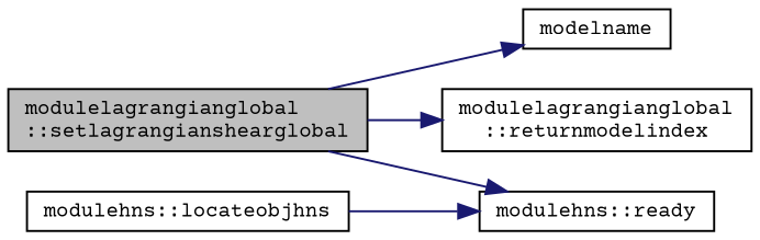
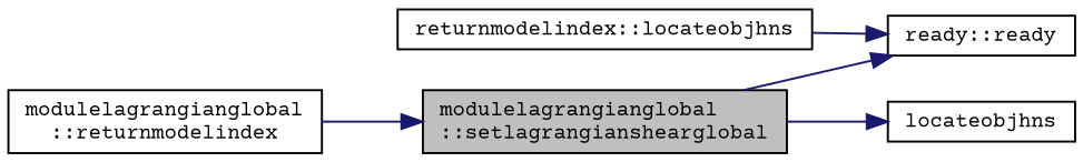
  digraph {
    fontname="Courier Prime"
    rankdir=LR
    node [color=black fillcolor=white fontname="Courier Prime" fontsize=10 shape=record style=filled]
    edge [color=midnightblue fontname="Courier Prime" fontsize=10 labelfontname=Helvetica labelfontsize=10 style=solid]
    n1 [fillcolor=grey75 fontcolor=black height=0.2 label="modulelagrangianglobal\l::setlagrangianshearglobal" width=0.4]
-   n2 [height=0.2 label=modelname width=0.4]
-   n3 [height=0.2 label="modulehns::ready" width=0.4]
+   n2 [height=0.2 label=locateobjhns width=0.4]
+   n3 [height=0.2 label="ready::ready" width=0.4]
    n4 [height=0.2 label="modulelagrangianglobal\l::returnmodelindex" width=0.4]
-   n5 [height=0.2 label="modulehns::locateobjhns" width=0.4]
+   n5 [height=0.2 label="returnmodelindex::locateobjhns" width=0.4]
    n1 -> n2
    n1 -> n3
-   n1 -> n4
+   n4 -> n1
    n5 -> n3
  }
